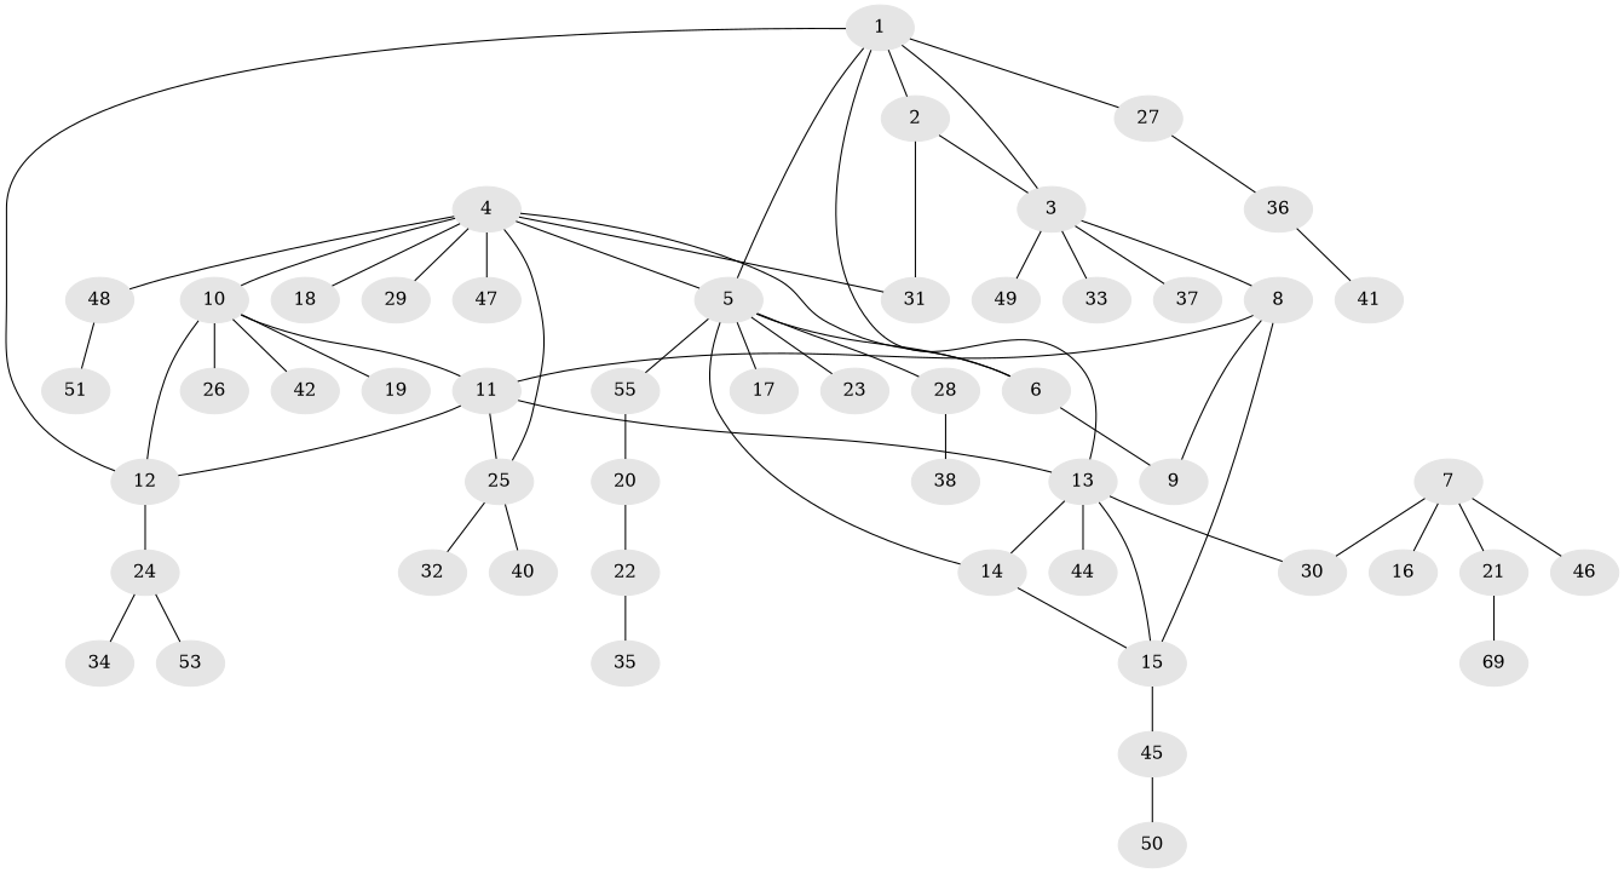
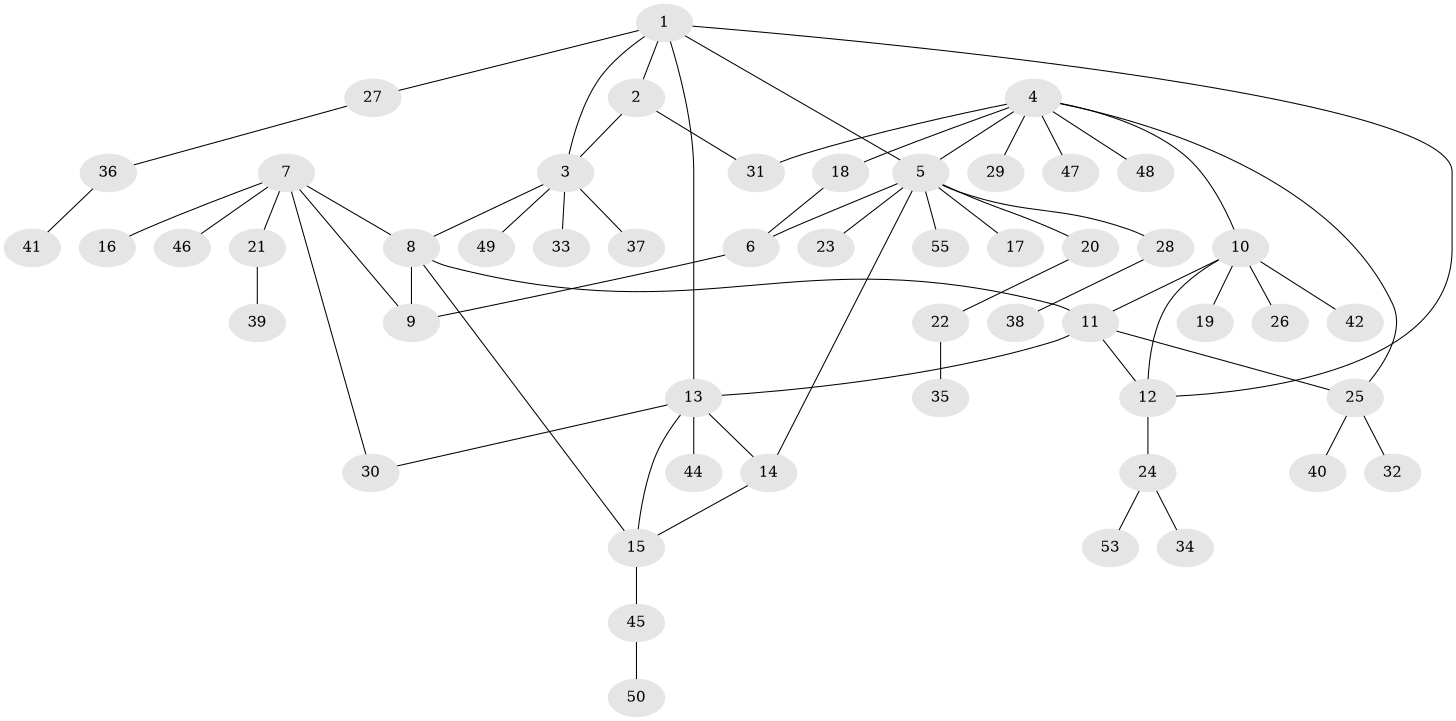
  graph {
    node [color=gray90 style=filled]
    edge [weight=1.0]
    1
    2
    3
    5
    12
    13
    27
    31
    8
    33
    37
    49
    6
    14
    17
    20
    23
    28
    n19 [label=55]
    24
    30
    15
    44
    36
    9
    11
    4
    10
    18
    25
    29
    47
    48
    19
    26
    42
    32
    40
-   51
    22
    38
    7
    16
    21
    46
-   39 [label=69]
+   39
    45
    34
    n49 [label=53]
    50
    35
    41
    1 -- 2
    1 -- 3
    1 -- 5
    1 -- 12
    1 -- 13
    1 -- 27
    2 -- 3
    2 -- 31
    3 -- 8
    3 -- 33
    3 -- 37
    3 -- 49
    5 -- 6
    5 -- 14
    5 -- 17
-   n19 -- 20
+   5 -- 20
    5 -- 23
    5 -- 28
    5 -- n19
    12 -- 24
    13 -- 14
    13 -- 30
    13 -- 15
    13 -- 44
    27 -- 36
    8 -- 15
    8 -- 9
    8 -- 11
    6 -- 9
    14 -- 15
    20 -- 22
    28 -- 38
    24 -- 34
    24 -- n49
    15 -- 45
    36 -- 41
    11 -- 12
    11 -- 13
    11 -- 25
    4 -- 5
    4 -- 31
-   4 -- 6
+   18 -- 6
    4 -- 10
    4 -- 18
    4 -- 25
    4 -- 29
    4 -- 47
    4 -- 48
    10 -- 12
    10 -- 11
    10 -- 19
    10 -- 26
    10 -- 42
    25 -- 32
    25 -- 40
-   48 -- 51
    22 -- 35
+   7 -- 8
    7 -- 30
+   7 -- 9
    7 -- 16
    7 -- 21
    7 -- 46
    21 -- 39
    45 -- 50
  }
